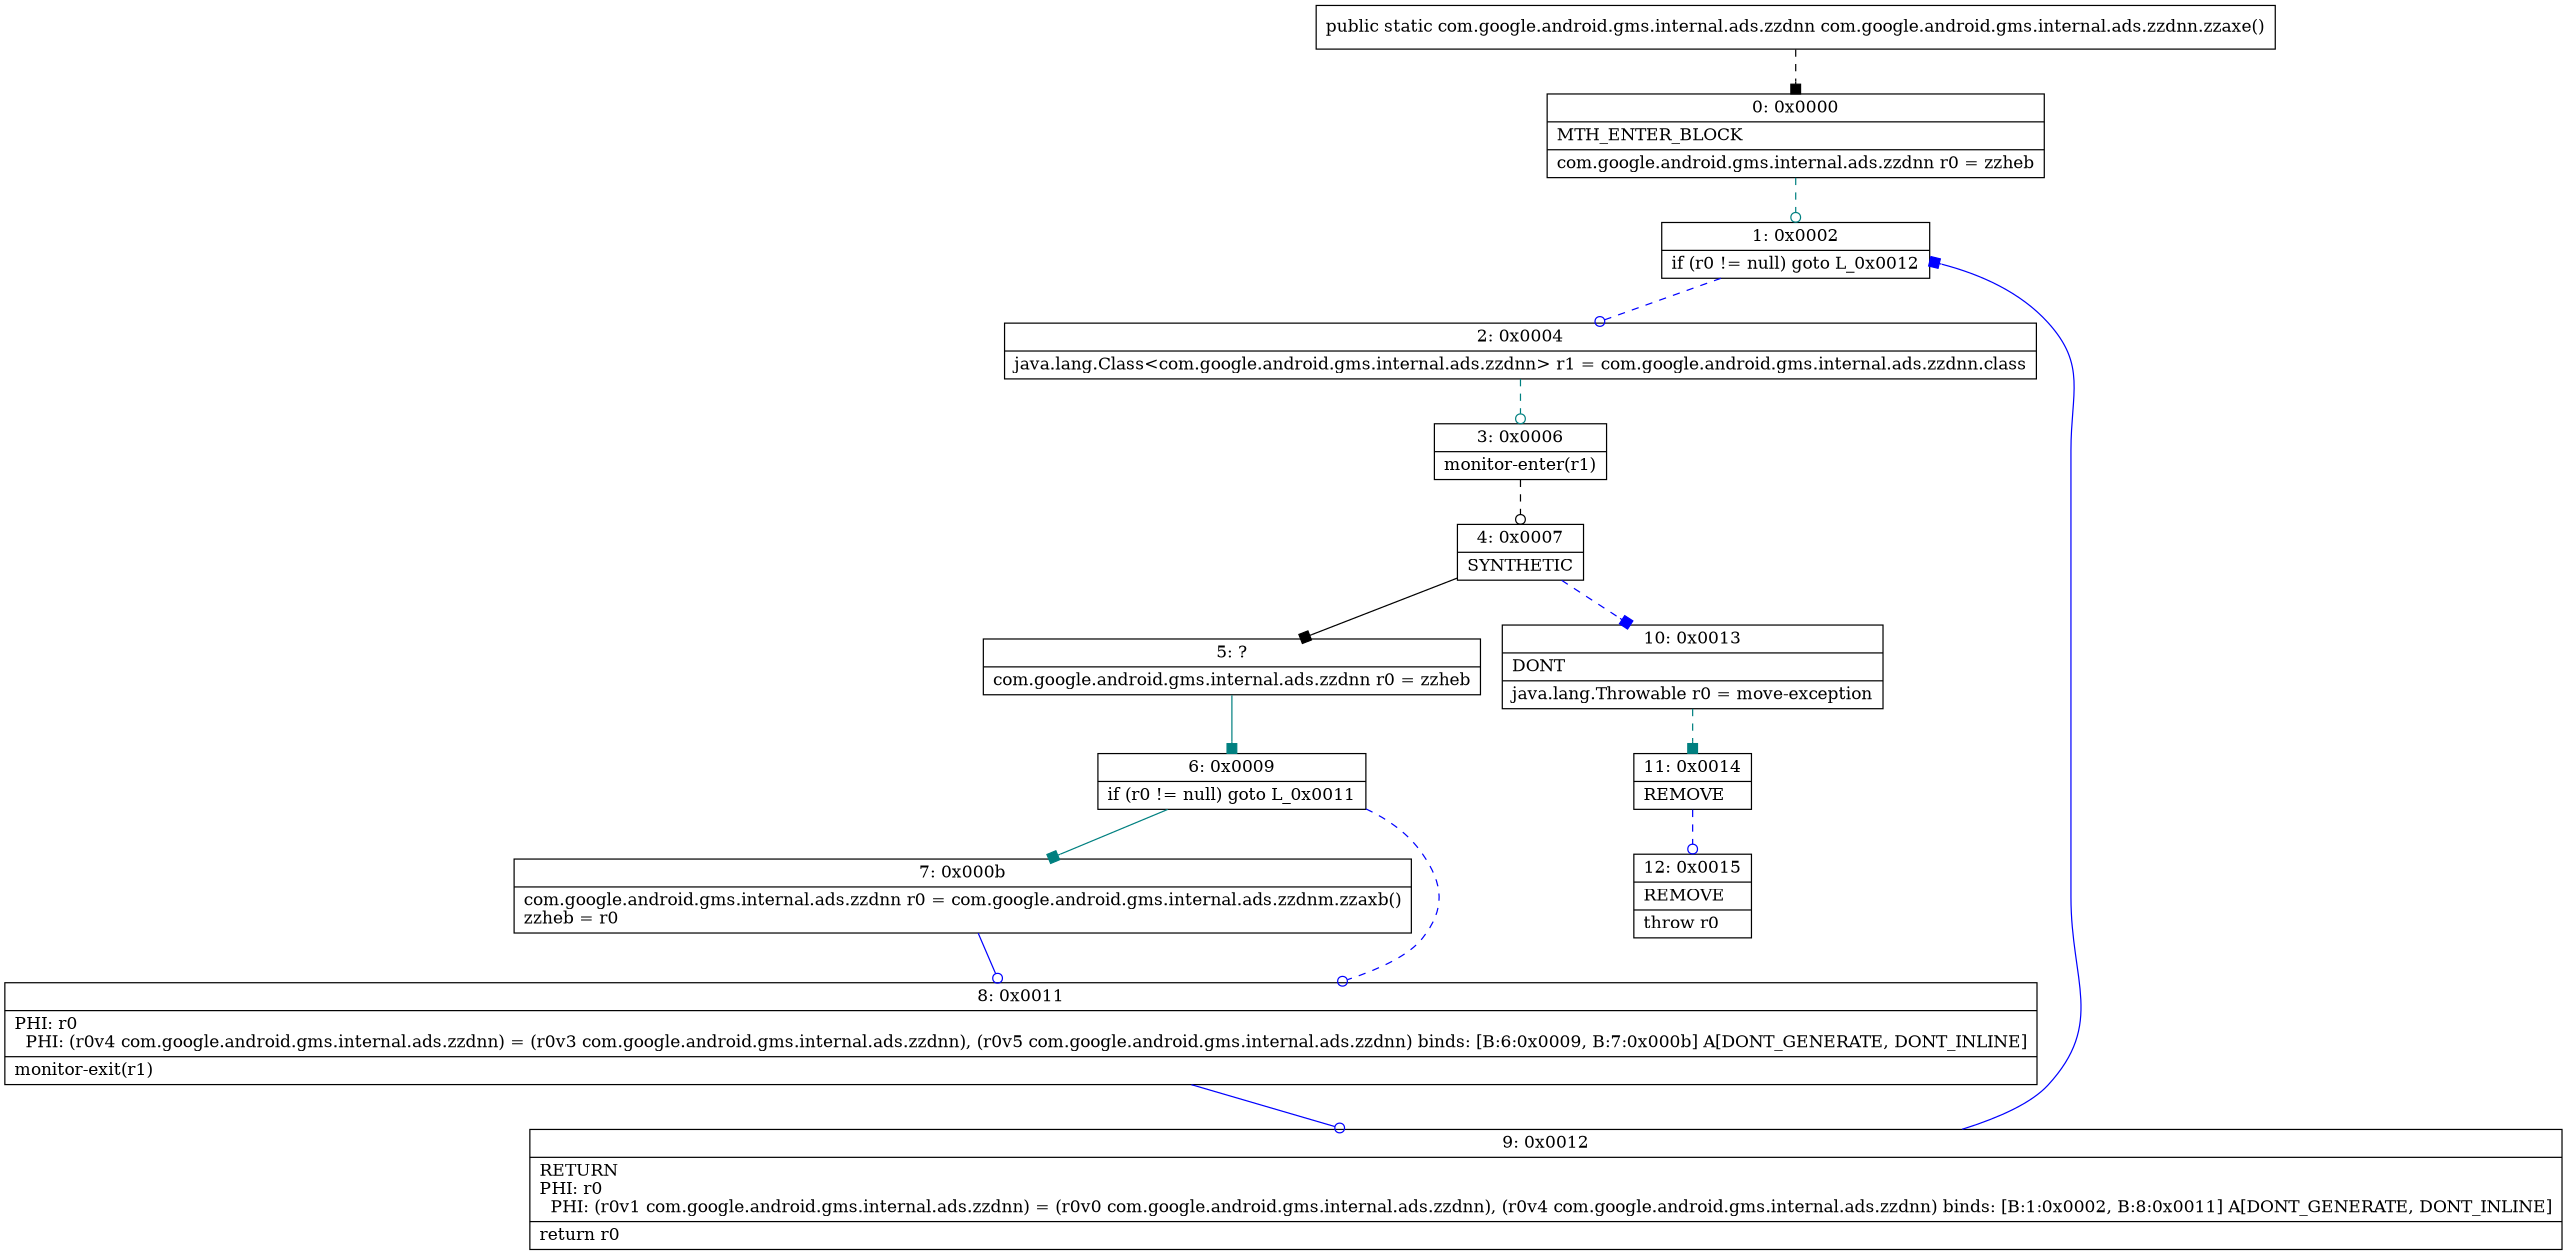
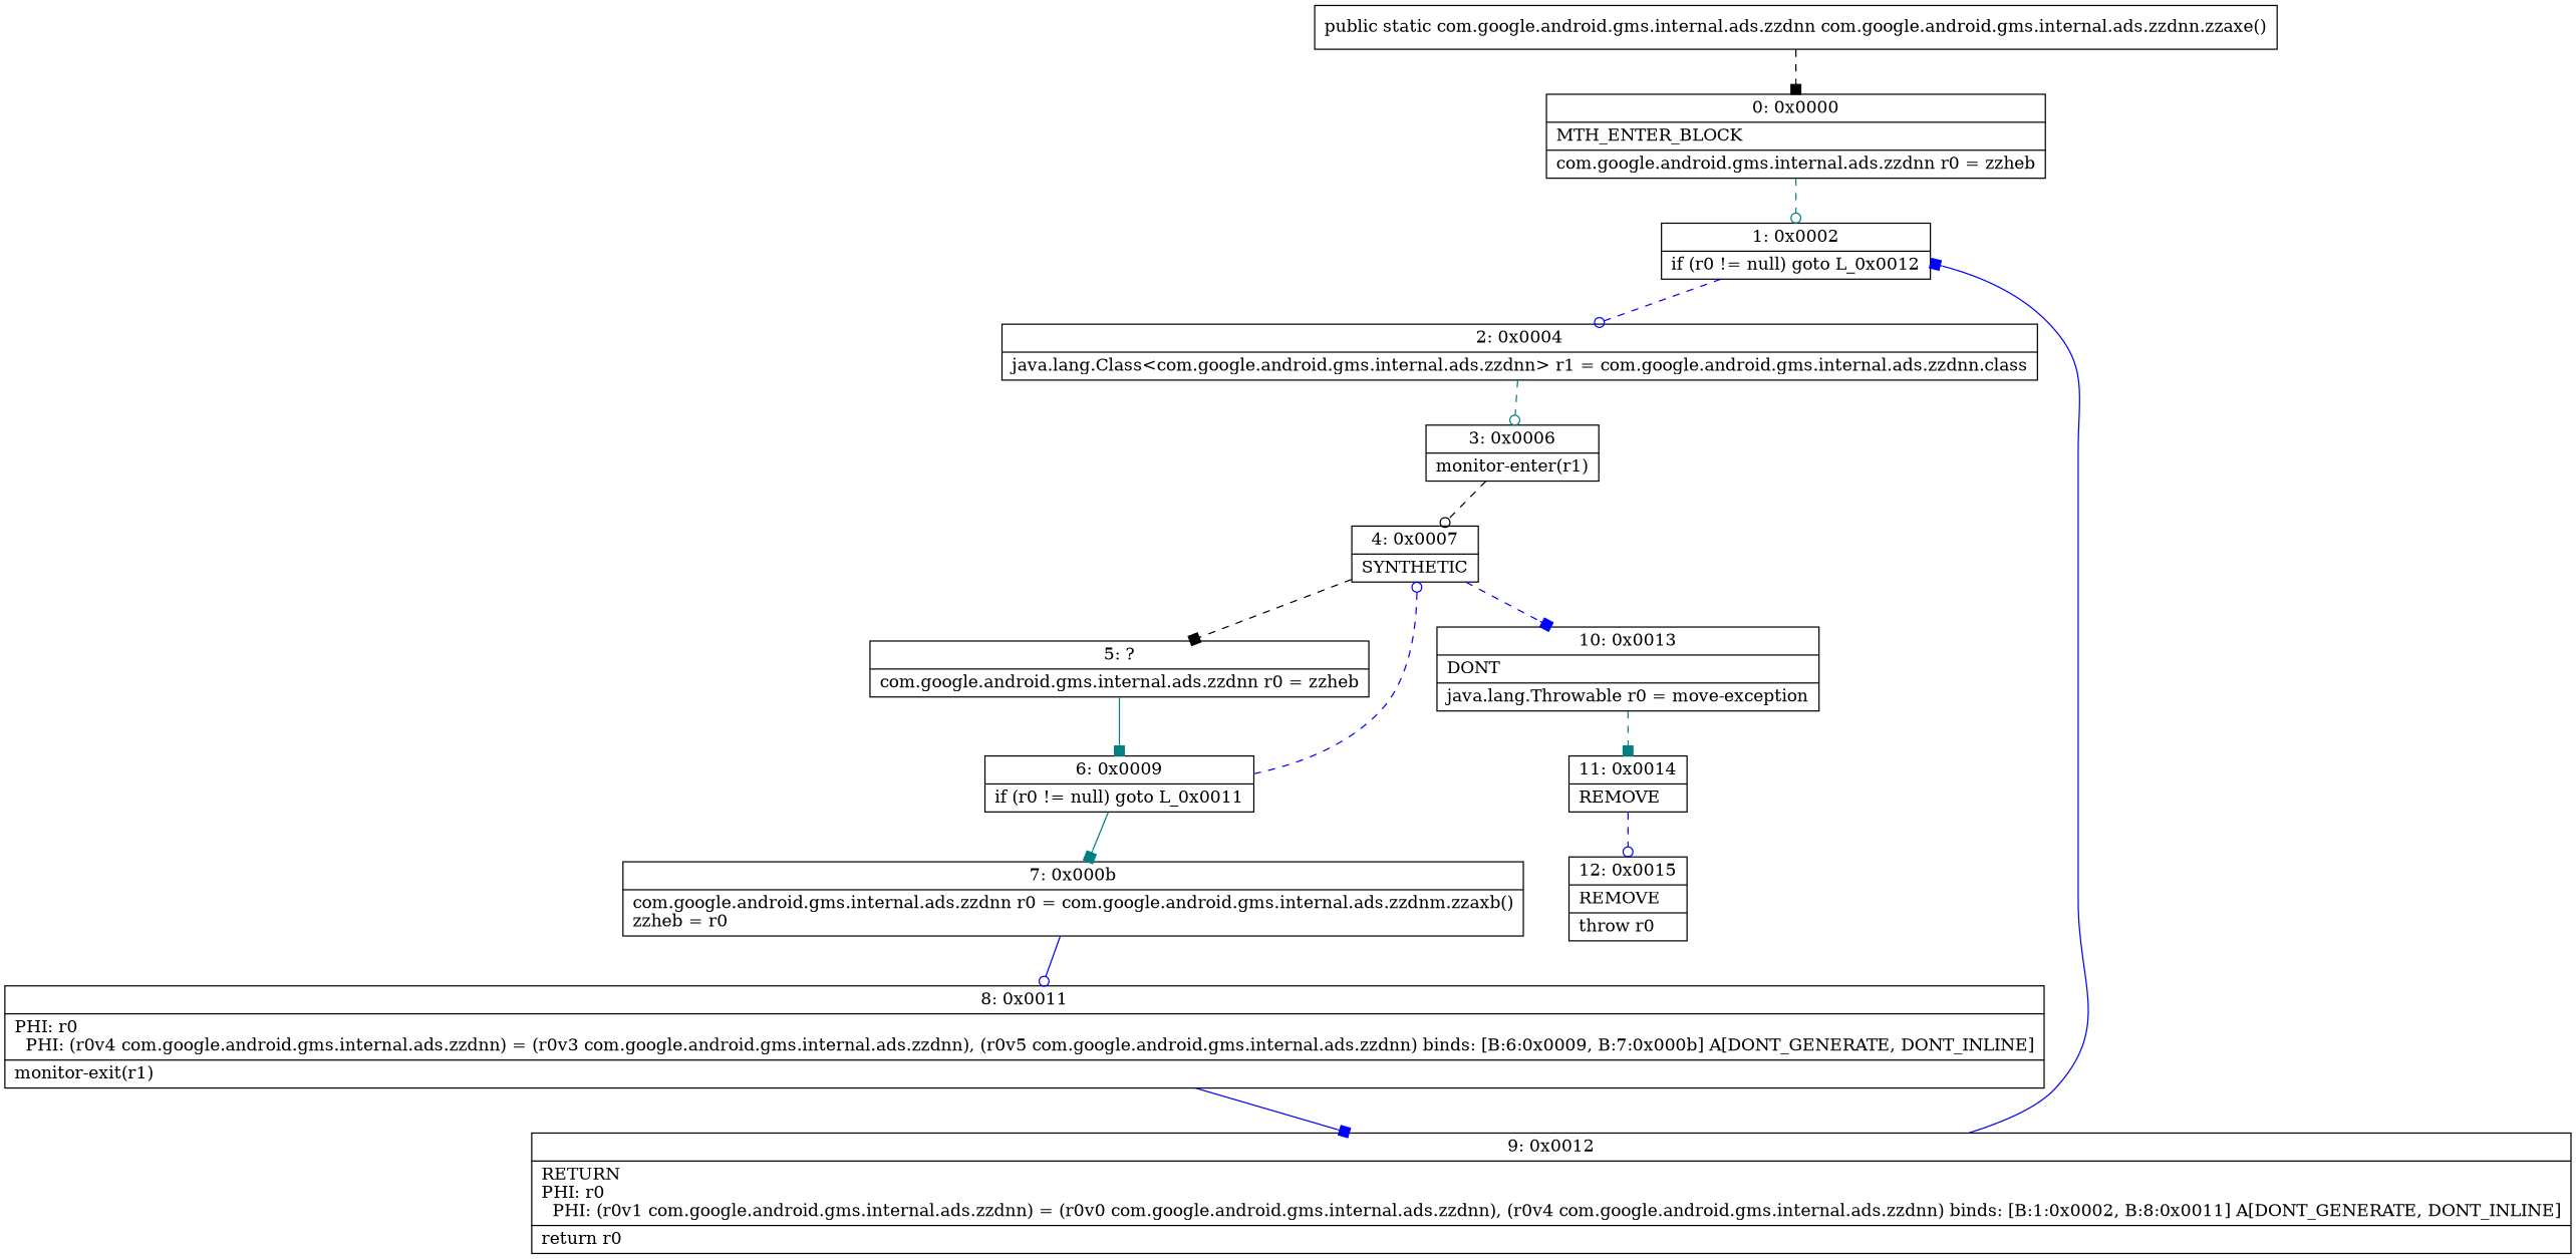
  digraph {
    node [shape=record]
    edge [arrowhead=box color=blue style=dashed]
    n1 [label="{0\:\ 0x0000|MTH_ENTER_BLOCK\l|com.google.android.gms.internal.ads.zzdnn r0 = zzheb\l}"]
    n2 [label="{1\:\ 0x0002|if (r0 != null) goto L_0x0012\l}"]
    n3 [label="{2\:\ 0x0004|java.lang.Class\<com.google.android.gms.internal.ads.zzdnn\> r1 = com.google.android.gms.internal.ads.zzdnn.class\l}"]
    n4 [label="{3\:\ 0x0006|monitor\-enter(r1)\l}"]
    n5 [label="{9\:\ 0x0012|RETURN\lPHI: r0 \l  PHI: (r0v1 com.google.android.gms.internal.ads.zzdnn) = (r0v0 com.google.android.gms.internal.ads.zzdnn), (r0v4 com.google.android.gms.internal.ads.zzdnn) binds: [B:1:0x0002, B:8:0x0011] A[DONT_GENERATE, DONT_INLINE]\l|return r0\l}"]
    n6 [label="{4\:\ 0x0007|SYNTHETIC\l}"]
    n7 [label="{5\:\ ?|com.google.android.gms.internal.ads.zzdnn r0 = zzheb\l}"]
    n8 [label="{10\:\ 0x0013|DONT\l|java.lang.Throwable r0 = move\-exception\l}"]
    n9 [label="{6\:\ 0x0009|if (r0 != null) goto L_0x0011\l}"]
    n10 [label="{11\:\ 0x0014|REMOVE\l}"]
    n11 [label="{7\:\ 0x000b|com.google.android.gms.internal.ads.zzdnn r0 = com.google.android.gms.internal.ads.zzdnm.zzaxb()\lzzheb = r0\l}"]
    n12 [label="{8\:\ 0x0011|PHI: r0 \l  PHI: (r0v4 com.google.android.gms.internal.ads.zzdnn) = (r0v3 com.google.android.gms.internal.ads.zzdnn), (r0v5 com.google.android.gms.internal.ads.zzdnn) binds: [B:6:0x0009, B:7:0x000b] A[DONT_GENERATE, DONT_INLINE]\l|monitor\-exit(r1)\l}"]
    n13 [label="{12\:\ 0x0015|REMOVE\l|throw r0\l}"]
    n14 [label="{public static com.google.android.gms.internal.ads.zzdnn com.google.android.gms.internal.ads.zzdnn.zzaxe() }"]
    n1 -> n2 [arrowhead=odot color=teal]
    n2 -> n3 [arrowhead=odot]
    n3 -> n4 [arrowhead=odot color=teal]
    n4 -> n6 [arrowhead=odot color=black]
    n5 -> n2 [style=solid]
-   n6 -> n7 [color=black style=solid]
+   n6 -> n7 [color=black]
    n6 -> n8
    n7 -> n9 [color=teal style=solid]
    n8 -> n10 [color=teal]
    n9 -> n11 [color=teal style=solid]
-   n9 -> n12 [arrowhead=odot]
+   n9 -> n6 [arrowhead=odot]
    n10 -> n13 [arrowhead=odot]
    n11 -> n12 [arrowhead=odot style=solid]
-   n12 -> n5 [arrowhead=odot style=solid]
+   n12 -> n5 [style=solid]
    n14 -> n1 [color=black]
  }
